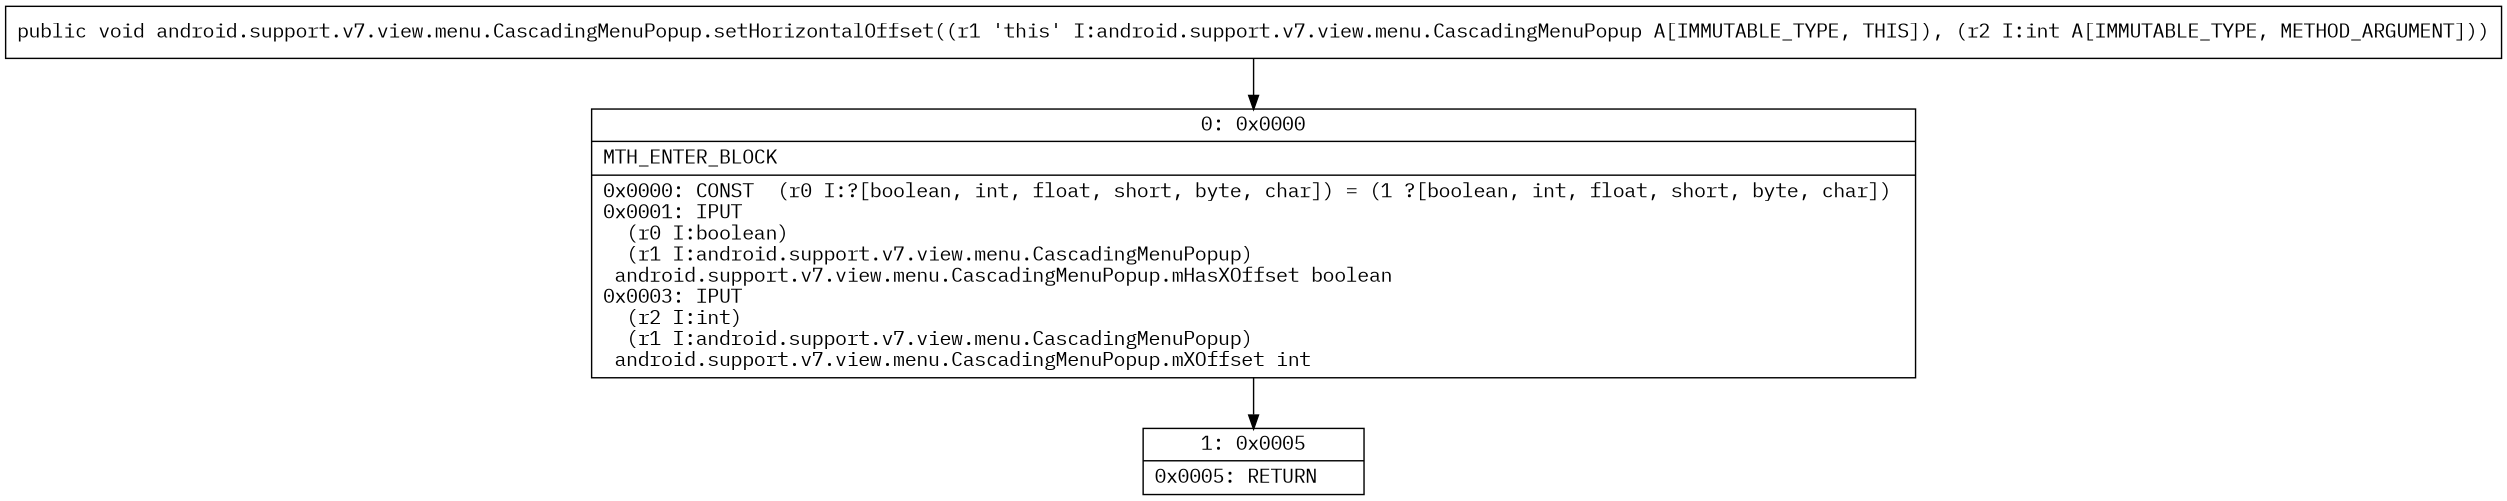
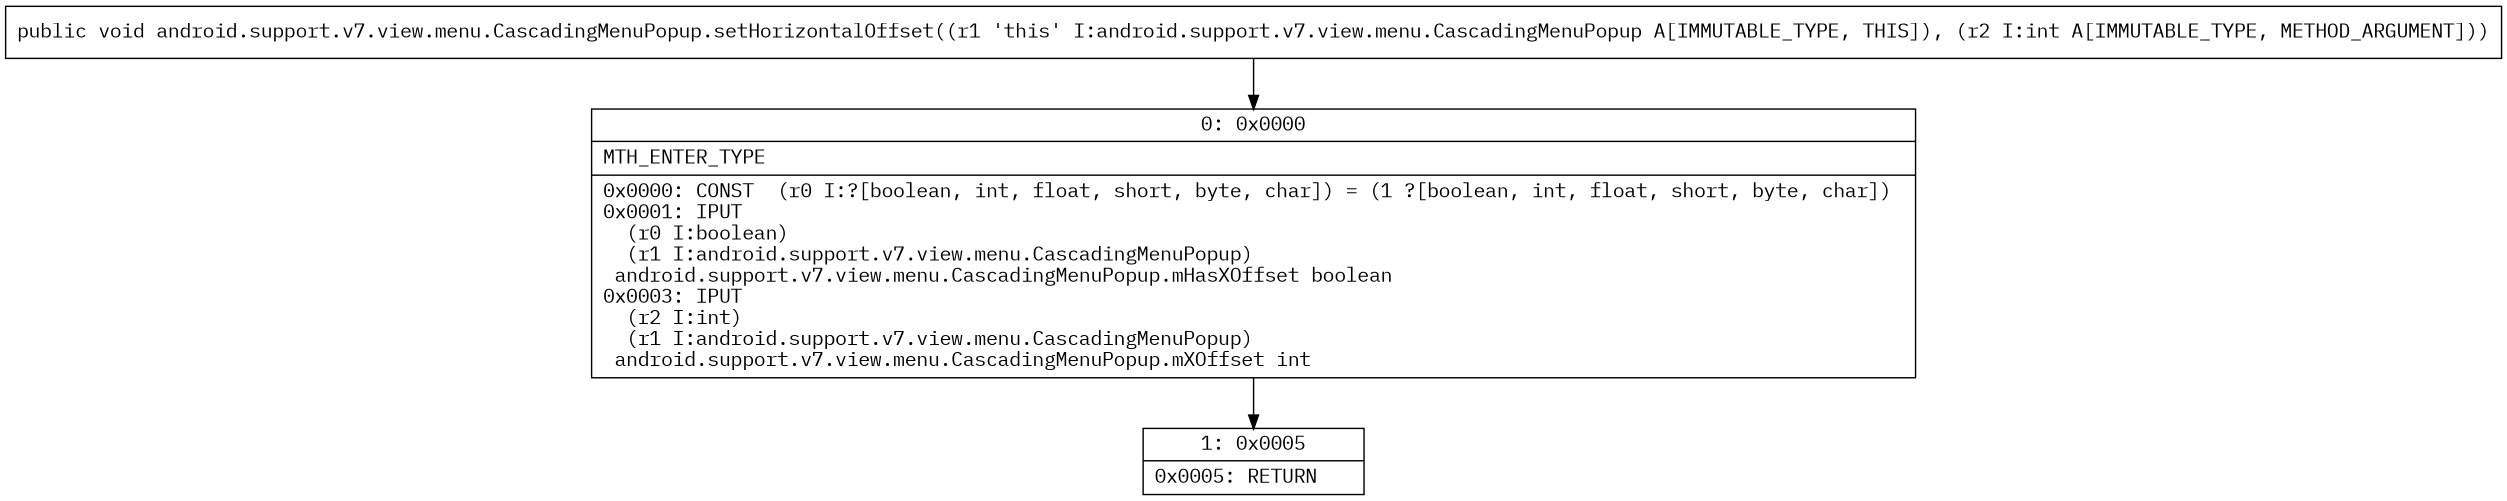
  digraph {
    fontname="IBM Plex Mono"
    node [shape=record fontname="IBM Plex Mono"]
    edge [fontname="IBM Plex Mono"]
-   n1 [label="{0\:\ 0x0000|MTH_ENTER_BLOCK\l|0x0000: CONST  (r0 I:?[boolean, int, float, short, byte, char]) = (1 ?[boolean, int, float, short, byte, char]) \l0x0001: IPUT  \l  (r0 I:boolean)\l  (r1 I:android.support.v7.view.menu.CascadingMenuPopup)\l android.support.v7.view.menu.CascadingMenuPopup.mHasXOffset boolean \l0x0003: IPUT  \l  (r2 I:int)\l  (r1 I:android.support.v7.view.menu.CascadingMenuPopup)\l android.support.v7.view.menu.CascadingMenuPopup.mXOffset int \l}"]
+   n1 [label="{0\:\ 0x0000|MTH_ENTER_TYPE\l|0x0000: CONST  (r0 I:?[boolean, int, float, short, byte, char]) = (1 ?[boolean, int, float, short, byte, char]) \l0x0001: IPUT  \l  (r0 I:boolean)\l  (r1 I:android.support.v7.view.menu.CascadingMenuPopup)\l android.support.v7.view.menu.CascadingMenuPopup.mHasXOffset boolean \l0x0003: IPUT  \l  (r2 I:int)\l  (r1 I:android.support.v7.view.menu.CascadingMenuPopup)\l android.support.v7.view.menu.CascadingMenuPopup.mXOffset int \l}"]
    n2 [label="{1\:\ 0x0005|0x0005: RETURN   \l}"]
    n3 [label="{public void android.support.v7.view.menu.CascadingMenuPopup.setHorizontalOffset((r1 'this' I:android.support.v7.view.menu.CascadingMenuPopup A[IMMUTABLE_TYPE, THIS]), (r2 I:int A[IMMUTABLE_TYPE, METHOD_ARGUMENT])) }"]
    n1 -> n2
    n3 -> n1
  }
